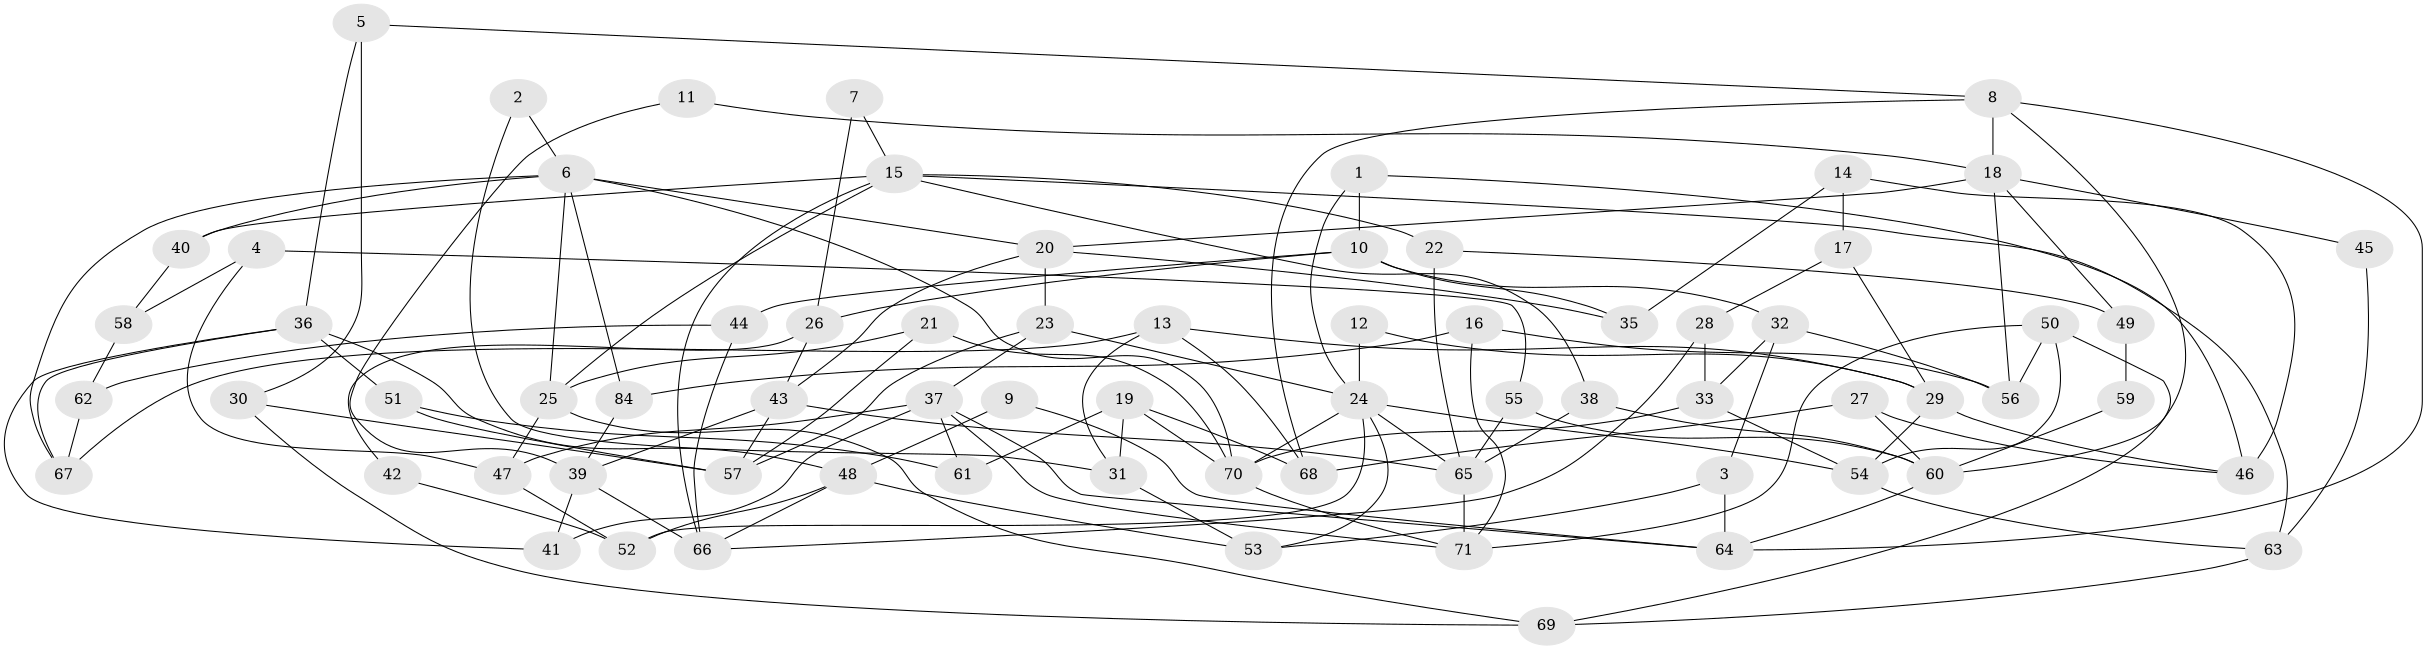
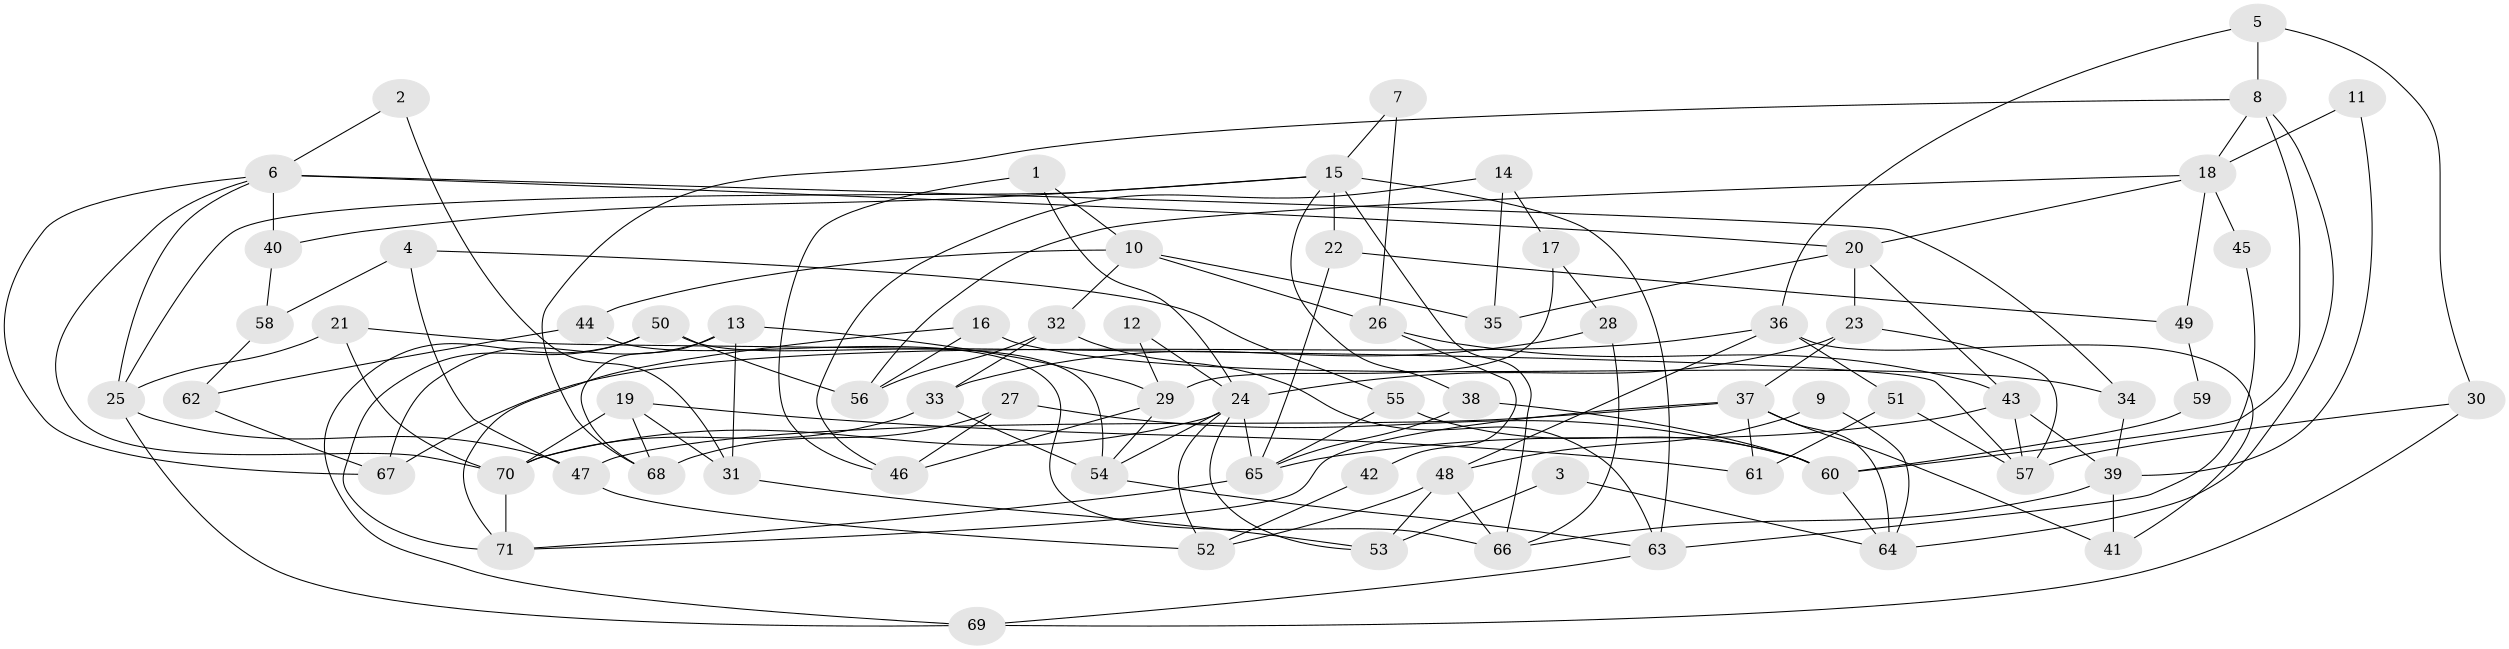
  graph {
    node [color=gray90 style=filled]
    1
    10
    24
    46
    26
    32
    35
    44
    53
    70
    65
    52
    54
    2
    6
    31
    20
    25
-   34 [label=84]
+   34
    40
    67
    3
    64
    4
    47
    55
    58
    60
    62
    5
    8
    30
    36
    18
    68
    57
    69
    48
    41
    51
    23
    43
    39
    71
    7
    15
    22
    38
    63
    66
    42
    56
    45
    49
    9
    33
    11
    12
    29
    13
    14
    17
    28
    16
    59
    19
    61
    37
    21
    27
    50
    1 -- 10
    1 -- 24
    1 -- 46
    10 -- 26
    10 -- 32
    10 -- 35
    10 -- 44
    24 -- 53
    24 -- 70
    24 -- 65
    24 -- 52
    24 -- 54
    26 -- 43
    26 -- 42
-   32 -- 3
+   32 -- 63
    32 -- 56
    32 -- 33
    44 -- 62
    44 -- 66
    70 -- 71
    65 -- 71
    54 -- 63
    2 -- 6
    2 -- 31
    6 -- 70
    6 -- 20
    6 -- 25
    6 -- 34
    6 -- 40
    6 -- 67
    31 -- 53
    20 -- 35
    20 -- 23
    20 -- 43
    25 -- 47
    25 -- 69
    34 -- 39
    40 -- 58
    3 -- 53
    3 -- 64
    4 -- 47
    4 -- 55
    4 -- 58
    47 -- 52
    55 -- 65
    55 -- 60
    58 -- 62
    60 -- 64
    62 -- 67
    5 -- 8
    5 -- 30
    5 -- 36
    8 -- 64
    8 -- 60
    8 -- 18
    8 -- 68
    30 -- 57
    30 -- 69
    36 -- 67
    36 -- 48
    36 -- 41
    36 -- 51
    18 -- 20
    18 -- 56
    18 -- 45
    18 -- 49
    48 -- 53
    48 -- 52
    48 -- 66
    51 -- 57
    51 -- 61
    23 -- 24
    23 -- 57
    23 -- 37
    43 -- 65
    43 -- 57
    43 -- 39
    39 -- 41
    39 -- 66
    7 -- 26
    7 -- 15
    15 -- 25
    15 -- 40
    15 -- 22
    15 -- 38
    15 -- 63
    15 -- 66
    22 -- 65
    22 -- 49
    38 -- 65
    38 -- 60
    63 -- 69
    42 -- 52
    45 -- 63
    49 -- 59
    9 -- 64
    9 -- 48
    33 -- 70
    33 -- 54
    11 -- 18
    11 -- 39
    12 -- 24
    12 -- 29
    29 -- 46
    29 -- 54
    13 -- 31
    13 -- 67
    13 -- 68
    13 -- 29
    14 -- 46
    14 -- 35
    14 -- 17
    17 -- 29
    17 -- 28
    28 -- 66
    28 -- 33
    16 -- 34
    16 -- 71
    16 -- 56
    59 -- 60
    19 -- 70
    19 -- 31
    19 -- 68
    19 -- 61
    37 -- 64
    37 -- 47
    37 -- 41
    37 -- 71
    37 -- 61
    21 -- 70
    21 -- 25
    21 -- 57
    27 -- 46
    27 -- 60
    27 -- 68
    50 -- 54
    50 -- 69
    50 -- 71
    50 -- 56
  }
